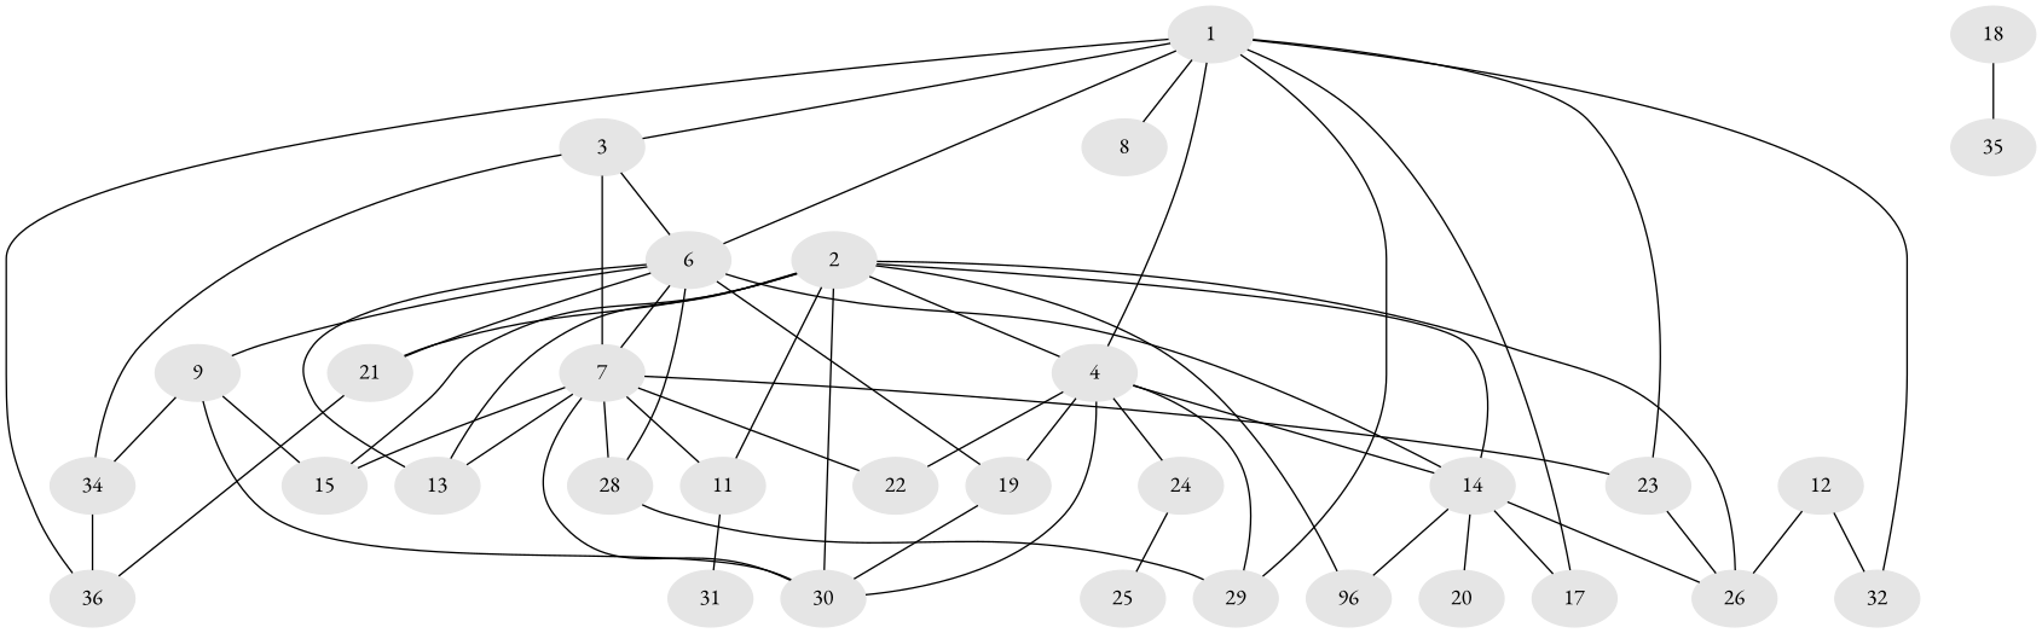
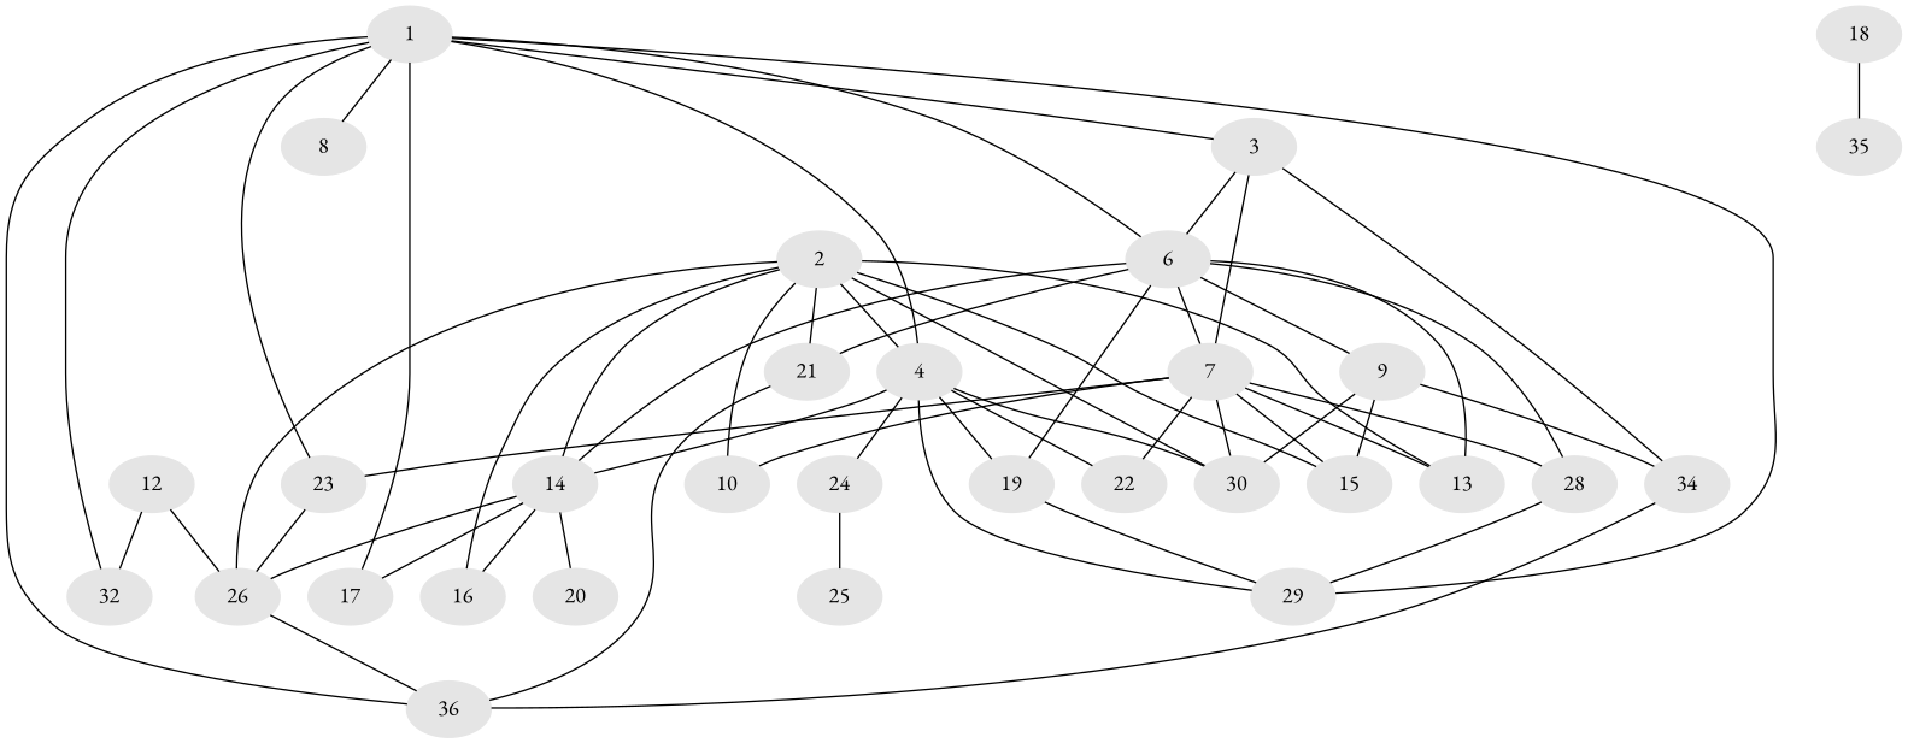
  graph {
    fontname="EB Garamond"
    node [color=gray90 fontname="EB Garamond" style=filled]
    edge [fontname="EB Garamond" weight=1.0]
    1
    3
    4
    6
    8
    17
    23
    29
    32
    36
    7
    34
    14
    30
    19
    22
    24
    13
    21
    9
    28
    26
    2
-   11
+   11 [label=10]
    15
-   16 [label=96]
-   31
+   16
    20
    25
    12
    18
    35
    1 -- 3
    1 -- 4
    1 -- 6
    1 -- 8
    1 -- 17
    1 -- 23
    1 -- 29
    1 -- 32
    1 -- 36
    3 -- 6
    3 -- 7 [weight=2.0]
    3 -- 34
    4 -- 29
    4 -- 14
    4 -- 30
    4 -- 19 [weight=2.0]
    4 -- 22
    4 -- 24
    6 -- 7 [weight=2.0]
    6 -- 14
    6 -- 19
    6 -- 13
    6 -- 21
    6 -- 9
    6 -- 28 [weight=2.0]
    23 -- 26
    7 -- 23
    7 -- 30
    7 -- 22
    7 -- 13
    7 -- 28
    7 -- 11
    7 -- 15
    34 -- 36
    14 -- 17
    14 -- 26
    14 -- 16
    14 -- 20
-   19 -- 30
+   19 -- 29
    24 -- 25
    21 -- 36
    9 -- 34
    9 -- 30
    9 -- 15 [weight=2.0]
    28 -- 29
+   26 -- 36
    2 -- 4
    2 -- 14
    2 -- 30
    2 -- 13 [weight=3.0]
    2 -- 21
    2 -- 26
    2 -- 11
    2 -- 15
    2 -- 16 [weight=2.0]
-   11 -- 31
    12 -- 32
    12 -- 26 [weight=2.0]
    18 -- 35
  }
